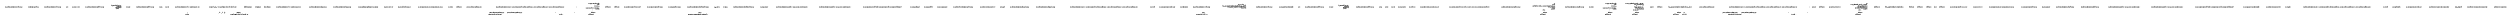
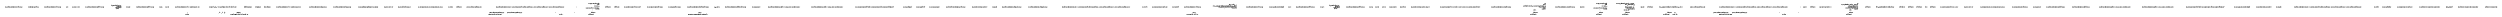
  digraph {
    node [cluster="lambda expression" file="InstanceChooserTests.cs" span="0-0"]
    edge [color=darkseagreen4 style=dashed]
    n1 [cluster="CommandLine.Core.ReflectionExtensions.IsMutable(System.Type)" file="InstanceBuilderTests.cs" label="Entry CommandLine.Core.ReflectionExtensions.IsMutable(System.Type)" span="92-92"]
    n2 [cluster="CommandLine.Core.ReflectionExtensions.IsMutable(System.Type)" file="InstanceBuilderTests.cs" label="return ReflectionHelper.IsTypeMutable(type);" span="94-94"]
    n3 [cluster="CommandLine.Core.ReflectionExtensions.IsMutable(System.Type)" file="InstanceBuilderTests.cs" label="Exit CommandLine.Core.ReflectionExtensions.IsMutable(System.Type)" span="92-92"]
    n4 [cluster="Unk.>" file="InstanceBuilderTests.cs" label="Entry Unk.>" span=""]
    n5 [cluster="System.Action<T>.Invoke(T)" file="InstanceBuilderTests.cs" label="Entry System.Action<T>.Invoke(T)"]
    n6 [cluster="CommandLine.Core.ReflectionExtensions.GetDefaultValue(System.Type)" file="InstanceBuilderTests.cs" label="Entry CommandLine.Core.ReflectionExtensions.GetDefaultValue(System.Type)" span="83-83"]
    n7 [cluster="CommandLine.Core.ReflectionExtensions.GetDefaultValue(System.Type)" file="InstanceBuilderTests.cs" label="var e = Expression.Lambda<Func<object>>(\r\n                Expression.Convert(\r\n                    Expression.Default(type),\r\n                    typeof(object)))" span="85-88"]
    n8 [cluster="CommandLine.Core.ReflectionExtensions.GetDefaultValue(System.Type)" file="InstanceBuilderTests.cs" label="return e.Compile()();" span="89-89"]
    n9 [cluster="CommandLine.Core.ReflectionExtensions.GetDefaultValue(System.Type)" file="InstanceBuilderTests.cs" label="Exit CommandLine.Core.ReflectionExtensions.GetDefaultValue(System.Type)" span="83-83"]
    n10 [cluster="Unk.Any" file="InstanceBuilderTests.cs" label="Entry Unk.Any" span=""]
    n11 [cluster="Unk.Where" file="InstanceBuilderTests.cs" label="Entry Unk.Where" span=""]
    n12 [cluster="CommandLine.Core.ReflectionExtensions.SetValue<T>(System.Reflection.PropertyInfo, T, object)" file="InstanceBuilderTests.cs" label="Entry CommandLine.Core.ReflectionExtensions.SetValue<T>(System.Reflection.PropertyInfo, T, object)" span="50-50"]
    n13 [cluster="CommandLine.Core.ReflectionExtensions.SetValue<T>(System.Reflection.PropertyInfo, T, object)" file="InstanceBuilderTests.cs" label="return instance;" span="75-75"]
    n14 [cluster="CommandLine.Core.ReflectionExtensions.SetValue<T>(System.Reflection.PropertyInfo, T, object)" file="InstanceBuilderTests.cs" label="Action<Exception> fail = inner => { throw new ApplicationException(''Cannot set value to target instance.'', inner); }" span="52-52"]
    n15 [cluster="CommandLine.Core.ReflectionExtensions.SetValue<T>(System.Reflection.PropertyInfo, T, object)" file="InstanceBuilderTests.cs" label="fail(e)" span="64-64"]
    n16 [cluster="CommandLine.Core.ReflectionExtensions.SetValue<T>(System.Reflection.PropertyInfo, T, object)" file="InstanceBuilderTests.cs" label="fail(e)" span="68-68"]
    n17 [cluster="CommandLine.Core.ReflectionExtensions.SetValue<T>(System.Reflection.PropertyInfo, T, object)" file="InstanceBuilderTests.cs" label="fail(e)" span="72-72"]
    n18 [file="InstanceBuilderTests.cs" label="throw new ApplicationException(''Cannot set value to target instance.'', inner);" span="52-52"]
    n19 [cluster="CommandLine.Core.ReflectionExtensions.SetValue<T>(System.Reflection.PropertyInfo, T, object)" file="InstanceBuilderTests.cs" label=TargetParameterCountException span="62-62"]
    n20 [cluster="CommandLine.Core.ReflectionExtensions.SetValue<T>(System.Reflection.PropertyInfo, T, object)" file="InstanceBuilderTests.cs" label=MethodAccessException span="66-66"]
    n21 [cluster="CommandLine.Core.ReflectionExtensions.SetValue<T>(System.Reflection.PropertyInfo, T, object)" file="InstanceBuilderTests.cs" label=TargetInvocationException span="70-70"]
    n22 [cluster="CommandLine.Core.ReflectionExtensions.SetValue<T>(System.Reflection.PropertyInfo, T, object)" file="InstanceBuilderTests.cs" label="Exit CommandLine.Core.ReflectionExtensions.SetValue<T>(System.Reflection.PropertyInfo, T, object)" span="50-50"]
    n23 [cluster="CommandLine.Core.ReflectionExtensions.ToTargetType(System.Type)" file="InstanceBuilderTests.cs" label="Entry CommandLine.Core.ReflectionExtensions.ToTargetType(System.Type)" span="24-24"]
    n24 [cluster="CommandLine.Core.ReflectionExtensions.ToTargetType(System.Type)" file="InstanceBuilderTests.cs" label="Exit CommandLine.Core.ReflectionExtensions.ToTargetType(System.Type)" span="24-24"]
    n25 [cluster="System.ApplicationException.ApplicationException(string, System.Exception)" file="InstanceBuilderTests.cs" label="Entry System.ApplicationException.ApplicationException(string, System.Exception)"]
    n26 [cluster="System.Func<TResult>.Invoke()" file="InstanceBuilderTests.cs" label="Entry System.Func<TResult>.Invoke()"]
    n27 [cluster="System.Array.CreateInstance(System.Type, int)" file="InstanceBuilderTests.cs" label="Entry System.Array.CreateInstance(System.Type, int)"]
    n28 [cluster="System.Linq.Expressions.Expression.Convert(System.Linq.Expressions.Expression, System.Type)" file="InstanceBuilderTests.cs" label="Entry System.Linq.Expressions.Expression.Convert(System.Linq.Expressions.Expression, System.Type)"]
    n29 [cluster="Unk.selector" file="InstanceBuilderTests.cs" label="Entry Unk.selector" span=""]
    n30 [file="InstanceBuilderTests.cs" label="Entry lambda expression" span="52-52"]
    n31 [file="InstanceBuilderTests.cs" label="specProp.Property.SetValue(current, selector(specProp))" span="45-45"]
    n32 [file="InstanceBuilderTests.cs" label="return instance;" span="46-46"]
    n33 [file="InstanceBuilderTests.cs" label="Entry lambda expression" span="43-47"]
    n34 [file="InstanceBuilderTests.cs" label="Exit lambda expression" span="43-47"]
    n35 [file="InstanceBuilderTests.cs" label="Exit lambda expression" span="52-52"]
    n36 [cluster="System.Reflection.PropertyInfo.SetValue(object, object, object[])" file="InstanceBuilderTests.cs" label="Entry System.Reflection.PropertyInfo.SetValue(object, object, object[])"]
    n37 [cluster="System.Linq.Expressions.Expression.Default(System.Type)" file="InstanceBuilderTests.cs" label="Entry System.Linq.Expressions.Expression.Default(System.Type)"]
    n38 [cluster="System.Type.IsAssignableFrom(System.Type)" file="InstanceBuilderTests.cs" label="Entry System.Type.IsAssignableFrom(System.Type)"]
    n39 [cluster="CommandLine.Core.ReflectionExtensions.CreateDefaultForImmutable(System.Type)" file="InstanceBuilderTests.cs" label="Entry CommandLine.Core.ReflectionExtensions.CreateDefaultForImmutable(System.Type)" span="97-97"]
    n40 [cluster="CommandLine.Core.ReflectionExtensions.CreateDefaultForImmutable(System.Type)" file="InstanceBuilderTests.cs" label="type.IsGenericType && type.GetGenericTypeDefinition() == typeof(IEnumerable<>)" span="103-103"]
    n41 [cluster="CommandLine.Core.ReflectionExtensions.CreateDefaultForImmutable(System.Type)" file="InstanceBuilderTests.cs" label="type == typeof(string)" span="99-99"]
-   n42 [cluster="CommandLine.Core.ReflectionExtensions.CreateDefaultForImmutable(System.Type)" file="InstanceBuilderTests.cs" label="return string.Empty;" span="101-101"]
    n43 [cluster="CommandLine.Core.ReflectionExtensions.CreateDefaultForImmutable(System.Type)" file="InstanceBuilderTests.cs" label="Exit CommandLine.Core.ReflectionExtensions.CreateDefaultForImmutable(System.Type)" span="97-97"]
    n44 [cluster="System.Type.GetProperties()" file="InstanceBuilderTests.cs" label="Entry System.Type.GetProperties()"]
    n45 [cluster="CommandLine.Core.ReflectionExtensions.GetSpecifications<T>(System.Type, System.Func<System.Reflection.PropertyInfo, T>)" file="InstanceBuilderTests.cs" label="Entry CommandLine.Core.ReflectionExtensions.GetSpecifications<T>(System.Type, System.Func<System.Reflection.PropertyInfo, T>)" span="14-14"]
    n46 [cluster="CommandLine.Core.ReflectionExtensions.GetSpecifications<T>(System.Type, System.Func<System.Reflection.PropertyInfo, T>)" file="InstanceBuilderTests.cs" label="Exit CommandLine.Core.ReflectionExtensions.GetSpecifications<T>(System.Type, System.Func<System.Reflection.PropertyInfo, T>)" span="14-14"]
    n47 [cluster="System.Linq.Expressions.Expression.Lambda<TDelegate>(System.Linq.Expressions.Expression, params System.Linq.Expressions.ParameterExpression[])" file="InstanceBuilderTests.cs" label="Entry System.Linq.Expressions.Expression.Lambda<TDelegate>(System.Linq.Expressions.Expression, params System.Linq.Expressions.ParameterExpression[])"]
    n48 [cluster="System.Type.CreateEmptyArray()" file="InstanceBuilderTests.cs" label="Entry System.Type.CreateEmptyArray()" span="78-78"]
    n49 [cluster="System.Type.GetDefaultValue()" file="InstanceBuilderTests.cs" label="Entry System.Type.GetDefaultValue()" span="83-83"]
    n50 [cluster="System.Type.GetGenericArguments()" file="InstanceBuilderTests.cs" label="Entry System.Core.GetGenericArguments()"]
    n51 [cluster="CommandLine.Infrastructure.ReflectionHelper.IsTypeMutable(System.Type)" file="InstanceBuilderTests.cs" label="Entry CommandLine.Infrastructure.ReflectionHelper.IsTypeMutable(System.Type)" span="39-39"]
    n52 [cluster="System.Reflection.MemberInfo.GetCustomAttributes(bool)" file="InstanceBuilderTests.cs" label="Entry System.Reflection.MemberInfo.GetCustomAttributes(bool)"]
    n53 [cluster="Unk.Aggregate" file="InstanceBuilderTests.cs" label="Entry Unk.Aggregate" span=""]
    n54 [cluster="CommandLine.Core.ReflectionExtensions.CreateEmptyArray(System.Type)" file="InstanceBuilderTests.cs" label="Entry CommandLine.Core.ReflectionExtensions.CreateEmptyArray(System.Type)" span="78-78"]
    n55 [cluster="CommandLine.Core.ReflectionExtensions.CreateEmptyArray(System.Type)" file="InstanceBuilderTests.cs" label="Exit CommandLine.Core.ReflectionExtensions.CreateEmptyArray(System.Type)" span="78-78"]
    n56 [cluster="CommandLine.Core.ReflectionExtensions.SetProperties<T>(T, System.Collections.Generic.IEnumerable<CommandLine.Core.SpecificationProperty>, System.Func<CommandLine.Core.SpecificationProperty, bool>, System.Func<CommandLine.Core.SpecificationProperty, object>)" file="InstanceBuilderTests.cs" label="Entry CommandLine.Core.ReflectionExtensions.SetProperties<T>(T, System.Collections.Generic.IEnumerable<CommandLine.Core.SpecificationProperty>, System.Func<CommandLine.Core.SpecificationProperty, bool>, System.Func<CommandLine.Core.SpecificationProperty, object>)" span="35-35"]
    n57 [cluster="CommandLine.Core.ReflectionExtensions.SetProperties<T>(T, System.Collections.Generic.IEnumerable<CommandLine.Core.SpecificationProperty>, System.Func<CommandLine.Core.SpecificationProperty, bool>, System.Func<CommandLine.Core.SpecificationProperty, object>)" file="InstanceBuilderTests.cs" label="return specProps.Where(predicate).Aggregate(\r\n                instance,\r\n                (current, specProp) =>\r\n                    {\r\n                        specProp.Property.SetValue(current, selector(specProp));\r\n                        return instance;\r\n                    });" span="41-47"]
    n58 [cluster="CommandLine.Core.ReflectionExtensions.SetProperties<T>(T, System.Collections.Generic.IEnumerable<CommandLine.Core.SpecificationProperty>, System.Func<CommandLine.Core.SpecificationProperty, bool>, System.Func<CommandLine.Core.SpecificationProperty, object>)" file="InstanceBuilderTests.cs" label="Exit CommandLine.Core.ReflectionExtensions.SetProperties<T>(T, System.Collections.Generic.IEnumerable<CommandLine.Core.SpecificationProperty>, System.Func<CommandLine.Core.SpecificationProperty, bool>, System.Func<CommandLine.Core.SpecificationProperty, object>)" span="35-35"]
    n59 [cluster="Unk.SetValue" file="InstanceBuilderTests.cs" label="Entry Unk.SetValue" span=""]
    n60 [cluster="System.Linq.Expressions.Expression<TDelegate>.Compile()" file="InstanceBuilderTests.cs" label="Entry System.Linq.Expressions.Expression<TDelegate>.Compile()"]
    n61 [file="InstanceBuilderTests.cs" label="System.Func<CommandLine.Core.SpecificationProperty, object>" cluster="" span=""]
    n62 [file="InstanceBuilderTests.cs" label=T cluster="" span=""]
-   n63 [cluster="Unk.SingleOrDefault" label="Entry Unk.ReflectionExtensions" span=""]
+   n63 [cluster="Unk.SingleOrDefault" label="Entry Unk.SingleOrDefault" span=""]
    n64 [cluster="CommandLine.Core.ReflectionExtensions.IsMutable(System.Type)" label="Entry CommandLine.Core.ReflectionExtensions.IsMutable(System.Type)" span="143-143"]
    n65 [cluster="CommandLine.Core.ReflectionExtensions.IsMutable(System.Type)" label="return type != typeof(object) ? isMutable() : true;" span="150-150"]
    n66 [cluster="CommandLine.Core.ReflectionExtensions.IsMutable(System.Type)" label="Func<bool> isMutable = () => {\r\n                var props = type.GetProperties(BindingFlags.Public | BindingFlags.Instance).Any(p => p.CanWrite);\r\n                var fields = type.GetFields(BindingFlags.Public | BindingFlags.Instance).Any();\r\n                return props || fields;\r\n            }" span="145-149"]
    n67 [cluster="CommandLine.Core.ReflectionExtensions.IsMutable(System.Type)" label="Exit CommandLine.Core.ReflectionExtensions.IsMutable(System.Type)" span="143-143"]
    n68 [cluster="System.Type.GetFields(System.Reflection.BindingFlags)" label="Entry System.Type.GetFields(System.Reflection.BindingFlags)"]
    n69 [cluster="Unk.>" label="Entry Unk.>" span=""]
    n70 [cluster="CommandLine.Core.ReflectionExtensions.GetDefaultValue(System.Type)" label="Entry CommandLine.Core.ReflectionExtensions.GetDefaultValue(System.Type)" span="134-134"]
    n71 [cluster="CommandLine.Core.ReflectionExtensions.GetDefaultValue(System.Type)" label="return e.Compile()();" span="140-140"]
    n72 [cluster="CommandLine.Core.ReflectionExtensions.GetDefaultValue(System.Type)" label="var e = Expression.Lambda<Func<object>>(\r\n                Expression.Convert(\r\n                    Expression.Default(type),\r\n                    typeof(object)))" span="136-139"]
    n73 [cluster="CommandLine.Core.ReflectionExtensions.GetDefaultValue(System.Type)" label="Exit CommandLine.Core.ReflectionExtensions.GetDefaultValue(System.Type)" span="134-134"]
    n74 [cluster="Unk.Any" label="Entry Unk.Any" span=""]
    n75 [cluster="Unk.First" label="Entry Unk.First" span=""]
    n76 [cluster="Unk.Where" label="Entry Unk.Where" span=""]
    n77 [cluster="Unk.Create" label="Entry Unk.GetCustomAttributes" span=""]
    n78 [cluster="Unk.ToMaybe" label="Entry Unk.Infrastructure" span=""]
    n79 [cluster="System.Reflection.MemberInfo.GetCustomAttributes(System.Type, bool)" label="Entry System.Reflection.MemberInfo.GetCustomAttributes(System.Type, bool)"]
    n80 [cluster="System.Collections.Generic.IEnumerable<TSource>.SelectMany<TSource, TResult>(System.Func<TSource, System.Collections.Generic.IEnumerable<TResult>>)" label="Entry System.Collections.Generic.IEnumerable<TSource>.SelectMany<TSource, TResult>(System.Func<TSource, System.Collections.Generic.IEnumerable<TResult>>)"]
    n81 [cluster="CommandLine.Core.ReflectionExtensions.GetVerbSpecification(System.Type)" label="Entry CommandLine.Core.ReflectionExtensions.GetVerbSpecification(System.Type)" span="27-27"]
    n82 [cluster="CommandLine.Core.ReflectionExtensions.GetVerbSpecification(System.Type)" color=green community=0 label="return\r\n                (from attr in\r\n                 type.FlattenHierarchy().SelectMany(x => x.GetCustomAttributes(typeof(VerbAttribute), true))\r\n                 let vattr = (VerbAttribute)attr\r\n                 select vattr)\r\n                    .SingleOrDefault()\r\n                    .ToMaybe();" prediction=0 span="29-35"]
    n83 [label="Entry lambda expression" span="31-31"]
    n84 [cluster="CommandLine.Core.ReflectionExtensions.GetVerbSpecification(System.Type)" label="Exit CommandLine.Core.ReflectionExtensions.GetVerbSpecification(System.Type)" span="27-27"]
    n85 [cluster="Unk.selector" label="Entry Unk.selector" span=""]
    n86 [label="Entry lambda expression" span="90-94"]
    n87 [label="Entry lambda expression" span="18-18"]
    n88 [color=green community=0 label="x.GetProperties()" prediction=1 span="18-18"]
    n89 [label="Exit lambda expression" span="18-18"]
    n90 [label="var props = type.GetProperties(BindingFlags.Public | BindingFlags.Instance).Any(p => p.CanWrite)" span="146-146"]
    n91 [label="Entry lambda expression" span="146-146"]
    n92 [label="return props || fields;" span="148-148"]
    n93 [label="specProp.Property.SetValue(current, selector(specProp))" span="92-92"]
    n94 [label="x.GetProperties()" span="41-41"]
    n95 [label="Exit lambda expression" span="31-31"]
    n96 [color=green label="x.GetCustomAttributes(typeof(VerbAttribute), true)" span="31-31"]
    n97 [label="Entry lambda expression" span="41-41"]
    n98 [label="Entry lambda expression" span="145-149"]
    n99 [label="var fields = type.GetFields(BindingFlags.Public | BindingFlags.Instance).Any()" span="147-147"]
    n100 [label="return instance;" span="93-93"]
    n101 [label="Exit lambda expression" span="41-41"]
    n102 [label="Exit lambda expression" span="145-149"]
    n103 [label="Exit lambda expression" span="146-146"]
    n104 [label="p.CanWrite" span="146-146"]
    n105 [label="Exit lambda expression" span="90-94"]
    n106 [cluster="System.Collections.Generic.IEnumerable<TSource>.Any<TSource>()" label="Entry System.Collections.Generic.IEnumerable<TSource>.Any<TSource>()"]
    n107 [cluster="System.Func<TResult>.Invoke()" label="Entry System.Func<TResult>.Invoke()"]
    n108 [cluster="System.Linq.Expressions.Expression.Convert(System.Linq.Expressions.Expression, System.Type)" label="Entry System.Linq.Expressions.Expression.Convert(System.Linq.Expressions.Expression, System.Type)"]
    n109 [cluster="System.Linq.Expressions.Expression.Default(System.Type)" label="Entry System.Linq.Expressions.Expression.Default(System.Type)"]
    n110 [cluster="System.Type.GetProperties()" label="Entry System.Type.GetProperties()"]
    n111 [cluster="CommandLine.Core.ReflectionExtensions.GetUsageData(System.Type)" label="Entry CommandLine.Core.ReflectionExtensions.GetUsageData(System.Type)" span="38-38"]
    n112 [cluster="CommandLine.Core.ReflectionExtensions.GetUsageData(System.Type)" label="return\r\n                (from pi in type.FlattenHierarchy().SelectMany(x => x.GetProperties())\r\n                    let attrs = pi.GetCustomAttributes(true)\r\n                    where attrs.OfType<UsageAttribute>().Any()\r\n                    select Tuple.Create(pi, (UsageAttribute)attrs.First()))\r\n                        .SingleOrDefault()\r\n                        .ToMaybe();" span="40-46"]
    n113 [cluster="CommandLine.Core.ReflectionExtensions.GetUsageData(System.Type)" label="Exit CommandLine.Core.ReflectionExtensions.GetUsageData(System.Type)" span="38-38"]
    n114 [cluster="CommandLine.Core.ReflectionExtensions.GetSpecifications<T>(System.Type, System.Func<System.Reflection.PropertyInfo, T>)" label="Entry CommandLine.Core.ReflectionExtensions.GetSpecifications<T>(System.Type, System.Func<System.Reflection.PropertyInfo, T>)" span="16-16"]
    n115 [cluster="CommandLine.Core.ReflectionExtensions.GetSpecifications<T>(System.Type, System.Func<System.Reflection.PropertyInfo, T>)" color=green community=0 label="return from pi in type.FlattenHierarchy().SelectMany(x => x.GetProperties())\r\n                   let attrs = pi.GetCustomAttributes(true)\r\n                   where\r\n                       attrs.OfType<OptionAttribute>().Any() ||\r\n                       attrs.OfType<ValueAttribute>().Any()\r\n                   group pi by pi.Name into g\r\n                   select selector(g.First());" prediction=2 span="18-24"]
    n116 [cluster="CommandLine.Core.ReflectionExtensions.GetSpecifications<T>(System.Type, System.Func<System.Reflection.PropertyInfo, T>)" label="Exit CommandLine.Core.ReflectionExtensions.GetSpecifications<T>(System.Type, System.Func<System.Reflection.PropertyInfo, T>)" span="16-16"]
    n117 [cluster="System.Linq.Expressions.Expression.Lambda<TDelegate>(System.Linq.Expressions.Expression, params System.Linq.Expressions.ParameterExpression[])" label="Entry System.Linq.Expressions.Expression.Lambda<TDelegate>(System.Linq.Expressions.Expression, params System.Linq.Expressions.ParameterExpression[])"]
    n118 [cluster="System.Type.GetProperties(System.Reflection.BindingFlags)" label="Entry System.Type.GetProperties(System.Reflection.BindingFlags)"]
    n119 [cluster="System.Reflection.MemberInfo.GetCustomAttributes(bool)" label="Entry System.Reflection.MemberInfo.GetCustomAttributes(bool)"]
    n120 [cluster="Unk.Aggregate" label="Entry Unk.Aggregate" span=""]
    n121 [cluster="CommandLine.Core.ReflectionExtensions.SetProperties<T>(T, System.Collections.Generic.IEnumerable<CommandLine.Core.SpecificationProperty>, System.Func<CommandLine.Core.SpecificationProperty, bool>, System.Func<CommandLine.Core.SpecificationProperty, object>)" label="Entry CommandLine.Core.ReflectionExtensions.SetProperties<T>(T, System.Collections.Generic.IEnumerable<CommandLine.Core.SpecificationProperty>, System.Func<CommandLine.Core.SpecificationProperty, bool>, System.Func<CommandLine.Core.SpecificationProperty, object>)" span="82-82"]
    n122 [cluster="CommandLine.Core.ReflectionExtensions.SetProperties<T>(T, System.Collections.Generic.IEnumerable<CommandLine.Core.SpecificationProperty>, System.Func<CommandLine.Core.SpecificationProperty, bool>, System.Func<CommandLine.Core.SpecificationProperty, object>)" label="return specProps.Where(predicate).Aggregate(\r\n                instance,\r\n                (current, specProp) =>\r\n                    {\r\n                        specProp.Property.SetValue(current, selector(specProp));\r\n                        return instance;\r\n                    });" span="88-94"]
    n123 [cluster="CommandLine.Core.ReflectionExtensions.SetProperties<T>(T, System.Collections.Generic.IEnumerable<CommandLine.Core.SpecificationProperty>, System.Func<CommandLine.Core.SpecificationProperty, bool>, System.Func<CommandLine.Core.SpecificationProperty, object>)" label="Exit CommandLine.Core.ReflectionExtensions.SetProperties<T>(T, System.Collections.Generic.IEnumerable<CommandLine.Core.SpecificationProperty>, System.Func<CommandLine.Core.SpecificationProperty, bool>, System.Func<CommandLine.Core.SpecificationProperty, object>)" span="82-82"]
    n124 [cluster="Unk.SetValue" label="Entry Unk.SetValue" span=""]
    n125 [cluster="System.Type.FlattenHierarchy()" label="Entry System.Type.FlattenHierarchy()" span="49-49"]
    n126 [cluster="System.Linq.Expressions.Expression<TDelegate>.Compile()" label="Entry System.Linq.Expressions.Expression<TDelegate>.Compile()"]
    n127 [label="System.Func<CommandLine.Core.SpecificationProperty, object>" cluster="" span=""]
    n128 [label=T cluster="" span=""]
    n129 [cluster="CommandLine.Tests.Mocks.SimpleOptionsWithEnum.SimpleOptionsWithEnum()" file="Tokenizer.cs" label="Entry CommandLine.Tests.Mocks.SimpleOptionsWithEnum.SimpleOptionsWithEnum()" span="38-38"]
    n130 [cluster="CommandLine.Tests.Mocks.SimpleOptionsWithEnum.SimpleOptionsWithEnum()" file="Tokenizer.cs" label="FileAccess = FileAccess.Read" span="40-40"]
    n131 [cluster="CommandLine.Tests.Mocks.SimpleOptionsWithEnum.SimpleOptionsWithEnum()" file="Tokenizer.cs" label="Exit CommandLine.Tests.Mocks.SimpleOptionsWithEnum.SimpleOptionsWithEnum()" span="38-38"]
    n132 [file="Tokenizer.cs" label="CommandLine.Tests.Mocks.SimpleOptionsWithEnum" cluster="" span=""]
    n12 -> n13 [label=T]
    n14 -> n15 [label=fail]
    n14 -> n16 [label=fail]
    n14 -> n17 [label=fail]
    n14 -> n18 [label="System.Exception"]
    n39 -> n40 [label="System.Type"]
    n56 -> n31 [label="System.Func<CommandLine.Core.SpecificationProperty, object>"]
    n56 -> n32 [label=T]
    n57 -> n33 [label="lambda expression"]
    n61 -> n31 [label="System.Func<CommandLine.Core.SpecificationProperty, object>"]
    n62 -> n32 [label=T]
    n64 -> n65 [label="System.Type"]
    n82 -> n83 [color=green label="lambda expression"]
    n90 -> n91 [label="lambda expression"]
    n90 -> n92 [label=props]
    n112 -> n97 [label="lambda expression"]
    n115 -> n87 [color=green label="lambda expression"]
    n121 -> n93 [label="System.Func<CommandLine.Core.SpecificationProperty, object>"]
    n121 -> n100 [label=T]
    n122 -> n86 [label="lambda expression"]
    n127 -> n93 [label="System.Func<CommandLine.Core.SpecificationProperty, object>"]
    n128 -> n100 [label=T]
  }
